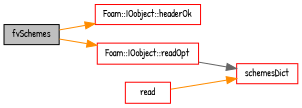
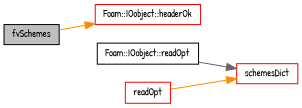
  digraph {
    fontname="Patrick Hand"
    rankdir=LR
    node [color=red fontname="Patrick Hand" fontsize=10 shape=record]
    edge [color=darkorange fontname="Patrick Hand" fontsize=10 labelfontname=Helvetica labelfontsize=10 style=solid]
    n1 [color=black fillcolor=grey75 fontcolor=black height=0.2 label=fvSchemes style=filled width=0.4]
    n2 [height=0.2 label="Foam::IOobject::headerOk" width=0.4]
-   n3 [height=0.2 label="Foam::IOobject::readOpt" width=0.4]
-   n4 [height=0.2 label=read width=0.4]
+   n3 [color=black height=0.2 label="Foam::IOobject::readOpt" width=0.4]
+   n4 [height=0.2 label=readOpt width=0.4]
    n5 [height=0.2 label=schemesDict width=0.4]
    n1 -> n2
-   n1 -> n3
    n3 -> n5 [color=gray40]
    n4 -> n5
  }
